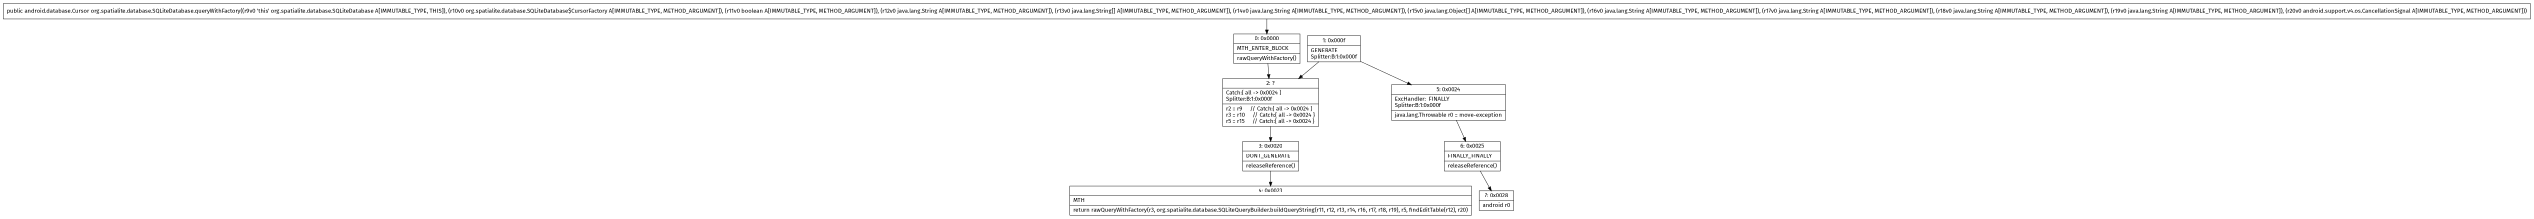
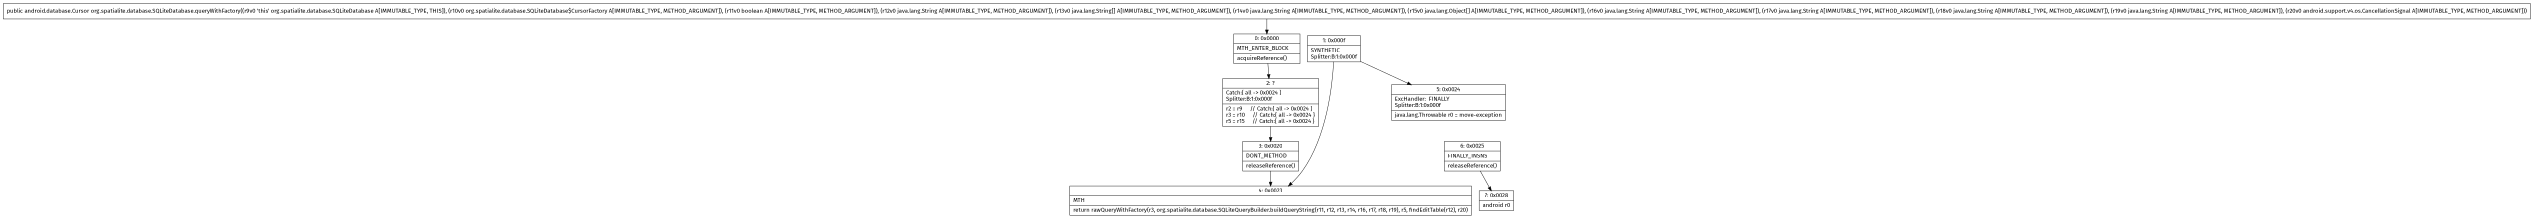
  digraph {
    fontname="Fira Sans"
    node [fontname="Fira Sans" shape=record]
    edge [fontname="Fira Sans"]
-   n1 [label="{0\:\ 0x0000|MTH_ENTER_BLOCK\l|rawQueryWithFactory()\l}"]
+   n1 [label="{0\:\ 0x0000|MTH_ENTER_BLOCK\l|acquireReference()\l}"]
    n2 [label="{2\:\ ?|Catch:\{ all \-\> 0x0024 \}\lSplitter:B:1:0x000f\l|r2 = r9     \/\/ Catch:\{ all \-\> 0x0024 \}\lr3 = r10     \/\/ Catch:\{ all \-\> 0x0024 \}\lr5 = r15     \/\/ Catch:\{ all \-\> 0x0024 \}\l}"]
-   n3 [label="{1\:\ 0x000f|GENERATE\lSplitter:B:1:0x000f\l}"]
+   n3 [label="{1\:\ 0x000f|SYNTHETIC\lSplitter:B:1:0x000f\l}"]
    n4 [label="{5\:\ 0x0024|ExcHandler:  FINALLY\lSplitter:B:1:0x000f\l|java.lang.Throwable r0 = move\-exception\l}"]
-   n5 [label="{3\:\ 0x0020|DONT_GENERATE\l|releaseReference()\l}"]
-   n6 [label="{6\:\ 0x0025|FINALLY_FINALLY\l|releaseReference()\l}"]
+   n5 [label="{3\:\ 0x0020|DONT_METHOD\l|releaseReference()\l}"]
+   n6 [label="{6\:\ 0x0025|FINALLY_INSNS\l|releaseReference()\l}"]
    n7 [label="{4\:\ 0x0023|MTH\l|return rawQueryWithFactory(r3, org.spatialite.database.SQLiteQueryBuilder.buildQueryString(r11, r12, r13, r14, r16, r17, r18, r19), r5, findEditTable(r12), r20)\l}"]
    n8 [label="{7\:\ 0x0028|android r0\l}"]
    n9 [label="{public android.database.Cursor org.spatialite.database.SQLiteDatabase.queryWithFactory((r9v0 'this' org.spatialite.database.SQLiteDatabase A[IMMUTABLE_TYPE, THIS]), (r10v0 org.spatialite.database.SQLiteDatabase$CursorFactory A[IMMUTABLE_TYPE, METHOD_ARGUMENT]), (r11v0 boolean A[IMMUTABLE_TYPE, METHOD_ARGUMENT]), (r12v0 java.lang.String A[IMMUTABLE_TYPE, METHOD_ARGUMENT]), (r13v0 java.lang.String[] A[IMMUTABLE_TYPE, METHOD_ARGUMENT]), (r14v0 java.lang.String A[IMMUTABLE_TYPE, METHOD_ARGUMENT]), (r15v0 java.lang.Object[] A[IMMUTABLE_TYPE, METHOD_ARGUMENT]), (r16v0 java.lang.String A[IMMUTABLE_TYPE, METHOD_ARGUMENT]), (r17v0 java.lang.String A[IMMUTABLE_TYPE, METHOD_ARGUMENT]), (r18v0 java.lang.String A[IMMUTABLE_TYPE, METHOD_ARGUMENT]), (r19v0 java.lang.String A[IMMUTABLE_TYPE, METHOD_ARGUMENT]), (r20v0 android.support.v4.os.CancellationSignal A[IMMUTABLE_TYPE, METHOD_ARGUMENT])) }"]
    n1 -> n2
    n2 -> n5
-   n3 -> n2
+   n3 -> n7
    n3 -> n4
-   n4 -> n6
    n5 -> n7
    n6 -> n8
    n9 -> n1
  }
